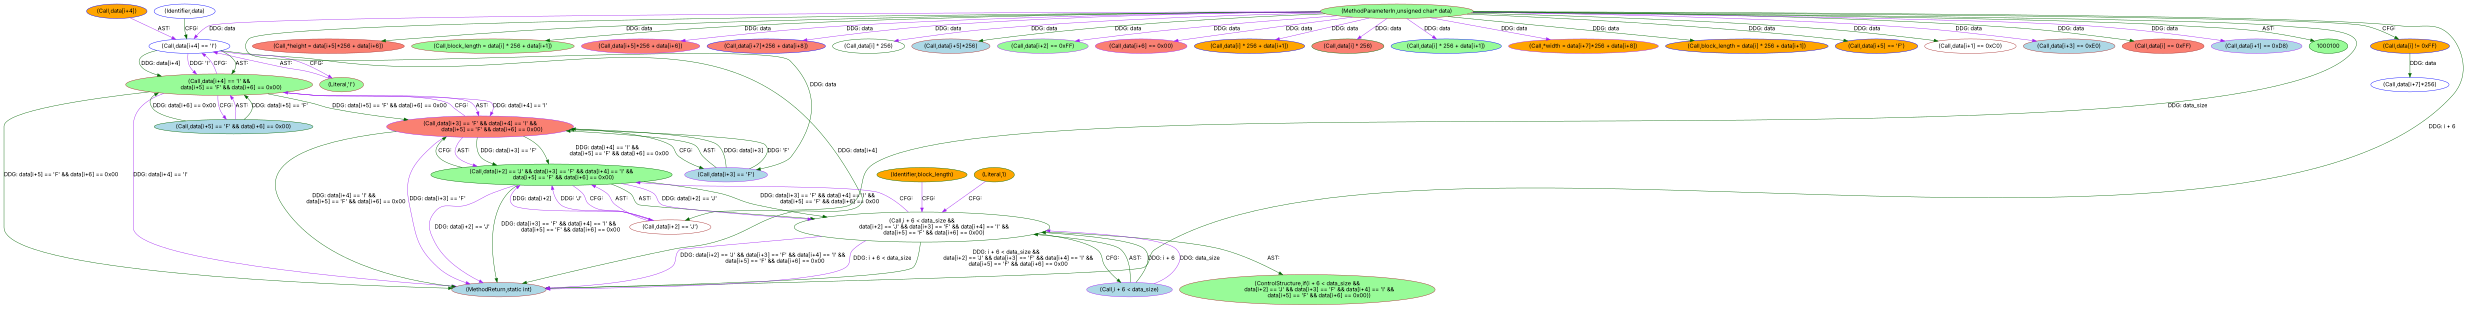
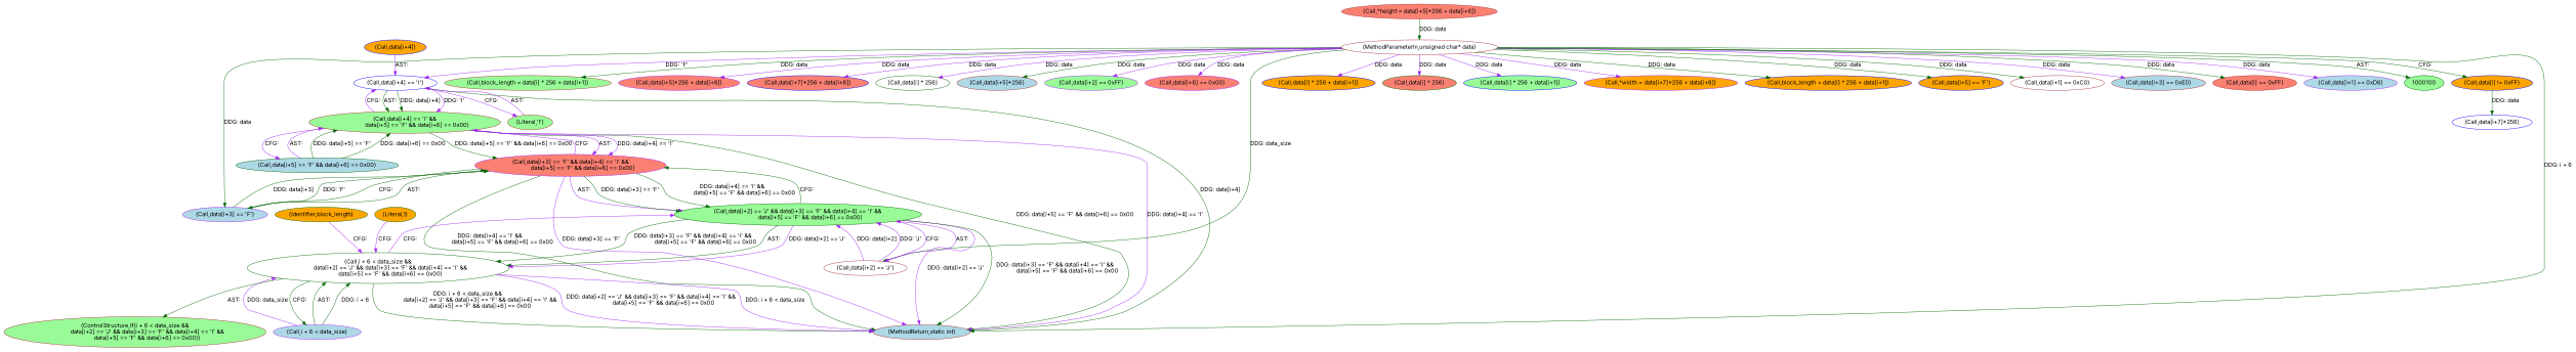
  digraph {
    fontname=Inter
    node [color=brown fillcolor=palegreen fontname=Inter style=filled]
    edge [color=darkgreen fontname=Inter]
    n1 [color=blue fillcolor=white label="(Call,data[i+4] == 'I')"]
    n2 [label="(Call,data[i+4] == 'I' &&\n                data[i+5] == 'F' && data[i+6] == 0x00)"]
    n3 [fillcolor=lightblue label="(MethodReturn,static int)"]
    n4 [label="(Literal,'I')"]
    n5 [color=purple fillcolor=salmon label="(Call,data[i+3] == 'F' && data[i+4] == 'I' &&\n                data[i+5] == 'F' && data[i+6] == 0x00)"]
    n6 [color=darkgreen fillcolor=lightblue label="(Call,data[i+5] == 'F' && data[i+6] == 0x00)"]
-   n7 [label="(MethodParameterIn,unsigned char* data)"]
+   n7 [fillcolor=white label="(MethodParameterIn,unsigned char* data)"]
    n8 [color=purple fillcolor=lightblue label="(Call,data[i+3] == 'F')"]
    n9 [fillcolor=salmon label="(Call,*height = data[i+5]*256 + data[i+6])"]
    n10 [label="(Call,block_length = data[i] * 256 + data[i+1])"]
    n11 [color=purple fillcolor=salmon label="(Call,data[i+5]*256 + data[i+6])"]
    n12 [fillcolor=white label="(Call,data[i+2] == 'J')"]
    n13 [color=blue fillcolor=salmon label="(Call,data[i+7]*256 + data[i+8])"]
    n14 [color=darkgreen fillcolor=white label="(Call,data[i] * 256)"]
    n15 [fillcolor=lightblue label="(Call,data[i+5]*256)"]
    n16 [color=purple label="(Call,data[i+2] == 0xFF)"]
    n17 [color=purple fillcolor=salmon label="(Call,data[i+6] == 0x00)"]
    n18 [color=blue fillcolor=orange label="(Call,data[i] != 0xFF)"]
    n19 [color=blue fillcolor=orange label="(Call,data[i] * 256 + data[i+1])"]
    n20 [color=darkgreen fillcolor=salmon label="(Call,data[i] * 256)"]
    n21 [color=blue label="(Call,data[i] * 256 + data[i+1])"]
    n22 [color=purple fillcolor=orange label="(Call,*width = data[i+7]*256 + data[i+8])"]
    n23 [color=blue fillcolor=orange label="(Call,block_length = data[i] * 256 + data[i+1])"]
    n24 [color=blue fillcolor=orange label="(Call,data[i+5] == 'F')"]
    n25 [fillcolor=white label="(Call,data[i+1] == 0xC0)"]
    n26 [fillcolor=lightblue label="(Call,data[i+3] == 0xE0)"]
    n27 [fillcolor=salmon label="(Call,data[i] == 0xFF)"]
    n28 [color=purple fillcolor=lightblue label="(Call,data[i+1] == 0xD8)"]
    1000100 [color=darkgreen]
    n30 [color=darkgreen label="(Call,data[i+2] == 'J' && data[i+3] == 'F' && data[i+4] == 'I' &&\n                data[i+5] == 'F' && data[i+6] == 0x00)"]
    n31 [color=blue fillcolor=white label="(Call,data[i+7]*256)"]
    n32 [color=darkgreen fillcolor=white label="(Call,i + 6 < data_size &&\n                data[i+2] == 'J' && data[i+3] == 'F' && data[i+4] == 'I' &&\n                data[i+5] == 'F' && data[i+6] == 0x00)"]
    n33 [label="(ControlStructure,if(i + 6 < data_size &&\n                data[i+2] == 'J' && data[i+3] == 'F' && data[i+4] == 'I' &&\n                data[i+5] == 'F' && data[i+6] == 0x00))"]
    n34 [color=purple fillcolor=lightblue label="(Call,i + 6 < data_size)"]
    n35 [color=blue fillcolor=orange label="(Call,data[i+4])"]
    n36 [color=darkgreen fillcolor=orange label="(Identifier,block_length)"]
    n37 [color=darkgreen fillcolor=orange label="(Literal,1)"]
-   n38 [color=blue fillcolor=white label="(Identifier,data)"]
    n1 -> n2 [label="AST: "]
    n1 -> n2 [label="DDG: data[i+4]"]
    n1 -> n2 [color=purple label="DDG: 'I'"]
    n1 -> n3 [label="DDG: data[i+4]"]
    n1 -> n4 [color=purple label="CFG: "]
    n2 -> n1 [color=purple label="CFG: "]
    n2 -> n3 [label="DDG: data[i+5] == 'F' && data[i+6] == 0x00"]
    n2 -> n3 [color=purple label="DDG: data[i+4] == 'I'"]
    n2 -> n5 [color=purple label="AST: "]
    n2 -> n5 [color=purple label="DDG: data[i+4] == 'I'"]
    n2 -> n5 [label="DDG: data[i+5] == 'F' && data[i+6] == 0x00"]
    n2 -> n6 [color=purple label="CFG: "]
    n4 -> n1 [color=purple label="AST: "]
    n5 -> n2 [color=purple label="CFG: "]
    n5 -> n3 [color=purple label="DDG: data[i+3] == 'F'"]
    n5 -> n3 [label="DDG: data[i+4] == 'I' &&\n                data[i+5] == 'F' && data[i+6] == 0x00"]
    n5 -> n8 [label="CFG: "]
    n5 -> n30 [color=purple label="AST: "]
    n5 -> n30 [label="DDG: data[i+3] == 'F'"]
    n5 -> n30 [label="DDG: data[i+4] == 'I' &&\n                data[i+5] == 'F' && data[i+6] == 0x00"]
    n6 -> n2 [color=purple label="AST: "]
    n6 -> n2 [label="DDG: data[i+5] == 'F'"]
    n6 -> n2 [label="DDG: data[i+6] == 0x00"]
-   n7 -> n1 [color=purple label="DDG: data"]
+   n7 -> n1 [color=purple label="DDG: 'F'"]
    n7 -> n3 [label="DDG: i + 6"]
    n7 -> n8 [label="DDG: data"]
-   n7 -> n9 [label="DDG: data"]
+   n9 -> n7 [label="DDG: data"]
    n7 -> n10 [label="DDG: data"]
    n7 -> n11 [color=purple label="DDG: data"]
    n7 -> n12 [label="DDG: data_size"]
    n7 -> n13 [color=purple label="DDG: data"]
    n7 -> n14 [color=purple label="DDG: data"]
    n7 -> n15 [label="DDG: data"]
    n7 -> n16 [color=purple label="DDG: data"]
    n7 -> n17 [color=purple label="DDG: data"]
    n7 -> n18 [label="CFG: "]
    n7 -> n19 [color=purple label="DDG: data"]
    n7 -> n20 [color=purple label="DDG: data"]
    n7 -> n21 [color=purple label="DDG: data"]
    n7 -> n22 [color=purple label="DDG: data"]
    n7 -> n23 [label="DDG: data"]
    n7 -> n24 [label="DDG: data"]
    n7 -> n25 [label="DDG: data"]
    n7 -> n26 [color=purple label="DDG: data"]
    n7 -> n27 [label="DDG: data"]
    n7 -> n28 [color=purple label="DDG: data"]
    n7 -> 1000100 [label="AST: "]
    n8 -> n5 [label="AST: "]
    n8 -> n5 [label="DDG: data[i+3]"]
    n8 -> n5 [label="DDG: 'F'"]
    n12 -> n30 [color=purple label="AST: "]
    n12 -> n30 [color=purple label="DDG: data[i+2]"]
    n12 -> n30 [color=purple label="DDG: 'J'"]
    n18 -> n31 [label="DDG: data"]
    n30 -> n3 [color=purple label="DDG: data[i+2] == 'J'"]
    n30 -> n3 [label="DDG: data[i+3] == 'F' && data[i+4] == 'I' &&\n                data[i+5] == 'F' && data[i+6] == 0x00"]
    n30 -> n5 [label="CFG: "]
    n30 -> n12 [color=purple label="CFG: "]
    n30 -> n32 [label="AST: "]
    n30 -> n32 [color=purple label="DDG: data[i+2] == 'J'"]
    n30 -> n32 [label="DDG: data[i+3] == 'F' && data[i+4] == 'I' &&\n                data[i+5] == 'F' && data[i+6] == 0x00"]
    n32 -> n3 [label="DDG: i + 6 < data_size &&\n                data[i+2] == 'J' && data[i+3] == 'F' && data[i+4] == 'I' &&\n                data[i+5] == 'F' && data[i+6] == 0x00"]
    n32 -> n3 [color=purple label="DDG: data[i+2] == 'J' && data[i+3] == 'F' && data[i+4] == 'I' &&\n                data[i+5] == 'F' && data[i+6] == 0x00"]
    n32 -> n3 [color=purple label="DDG: i + 6 < data_size"]
    n32 -> n30 [color=purple label="CFG: "]
    n32 -> n33 [label="AST: "]
    n32 -> n34 [label="CFG: "]
    n34 -> n32 [label="AST: "]
    n34 -> n32 [label="DDG: i + 6"]
    n34 -> n32 [color=purple label="DDG: data_size"]
    n35 -> n1 [color=purple label="AST: "]
    n36 -> n32 [color=purple label="CFG: "]
    n37 -> n32 [color=purple label="CFG: "]
-   n38 -> n1 [label="CFG: "]
  }
